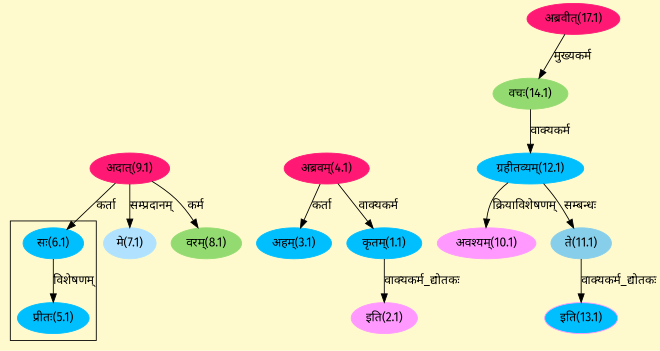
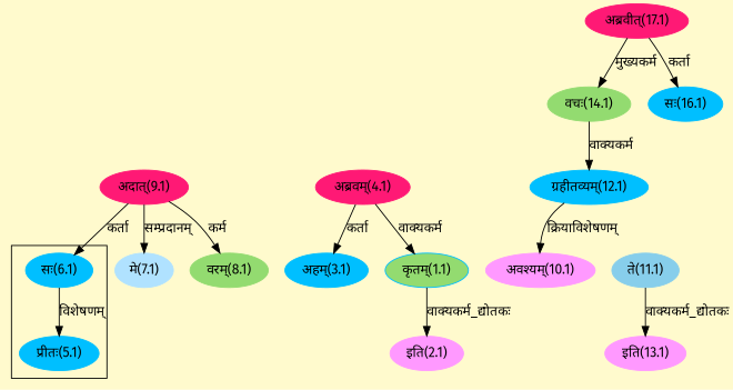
  digraph {
    bgcolor=lemonchiffon1
    compound=true
    fontname="Fira Sans"
    rankdir=BT
    node [color="#00BFFF" fontname="Fira Sans" style=filled]
    edge [dir=back fontname="Fira Sans"]
    n1 [label="प्रीतः(5.1)"]
    n2 [label="सः(6.1)"]
    n3 [color="#FF1975" label="अदात्(9.1)"]
-   n4 [label="कृतम्(1.1)"]
+   n4 [label="कृतम्(1.1)" fillcolor="#93DB70"]
    n5 [color="#FF1975" label="अब्रवम्(4.1)"]
    n6 [color="#FF99FF" label="इति(2.1)"]
    n7 [label="अहम्(3.1)"]
    n8 [color="#B0E2FF" label="मे(7.1)"]
    n9 [color="#93DB70" label="वरम्(8.1)"]
    n10 [color="#FF99FF" label="अवश्यम्(10.1)"]
    n11 [label="ग्रहीतव्यम्(12.1)"]
    n12 [color="#93DB70" label="वचः(14.1)"]
    n13 [color="#FF1975" label="अब्रवीत्(17.1)"]
    n14 [color="#87CEEB" label="ते(11.1)"]
-   n15 [color="#FF99FF" label="इति(13.1)" fillcolor="#00BFFF"]
+   n15 [color="#FF99FF" label="इति(13.1)"]
+   n16 [label="सः(16.1)"]
    subgraph cluster_1 {
      n1
      n2
    }
    n1 -> n2 [label="विशेषणम्"]
    n2 -> n3 [label="कर्ता"]
    n4 -> n5 [label="वाक्यकर्म"]
    n6 -> n4 [label="वाक्यकर्म_द्योतकः"]
    n7 -> n5 [label="कर्ता"]
    n8 -> n3 [label="सम्प्रदानम्"]
    n9 -> n3 [label="कर्म"]
    n10 -> n11 [label="क्रियाविशेषणम्"]
    n11 -> n12 [label="वाक्यकर्म"]
    n12 -> n13 [label="मुख्यकर्म"]
-   n14 -> n11 [label="सम्बन्धः"]
    n15 -> n14 [label="वाक्यकर्म_द्योतकः"]
+   n16 -> n13 [label="कर्ता"]
  }
